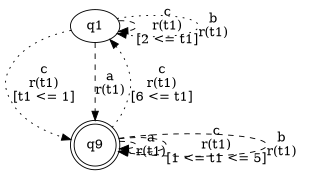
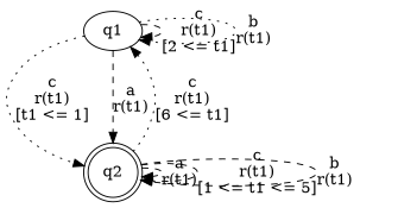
  digraph {
    edge [style=dashed]
    n1 [label=q1]
-   n2 [label=q9 shape=doublecircle]
+   n2 [label=q2 shape=doublecircle]
    n1 -> n1 [label="c\nr(t1)\n[2 <= t1]"]
    n1 -> n1 [label="b\nr(t1)\n" style=dotted]
    n1 -> n2 [label="c\nr(t1)\n[t1 <= 1]" style=dotted]
    n1 -> n2 [label="a\nr(t1)\n"]
    n2 -> n1 [label="c\nr(t1)\n[6 <= t1]" style=dotted]
    n2 -> n2 [label="a\nr(t1)\n"]
    n2 -> n2 [label="c\nr(t1)\n[1 <= t1 <= 5]"]
    n2 -> n2 [label="b\nr(t1)\n"]
  }
